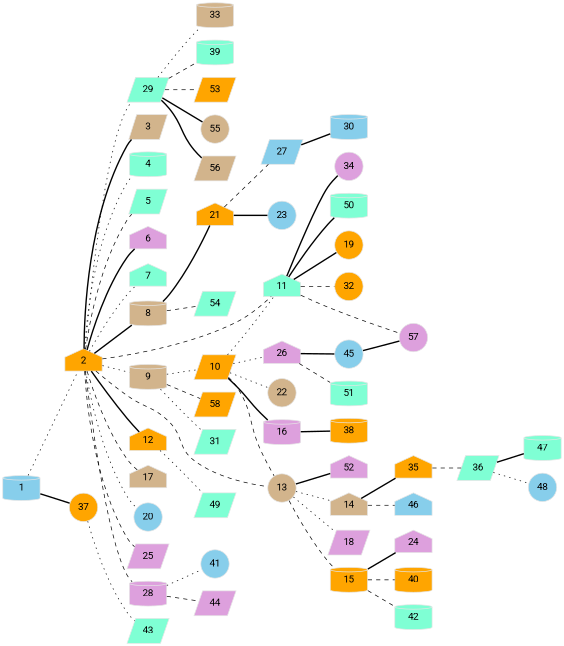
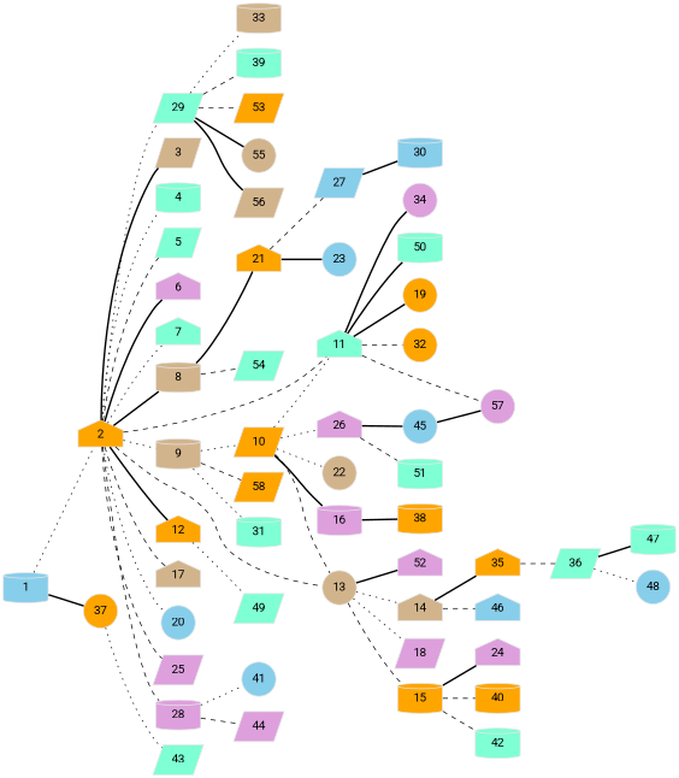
  graph {
    fontname=Roboto
    rankdir=LR
    node [color=gray90 fillcolor=aquamarine fontname=Roboto shape=cylinder style=filled]
    edge [fontname=Roboto style=bold]
    1 [fillcolor=skyblue]
    2 [fillcolor=orange shape=house]
    37 [fillcolor=orange shape=circle]
    3 [fillcolor=tan shape=parallelogram]
    4
    5 [shape=parallelogram]
    6 [fillcolor=plum shape=house]
    7 [shape=house]
    8 [fillcolor=tan]
    9 [fillcolor=tan]
    11 [shape=house]
    12 [fillcolor=orange shape=house]
    13 [fillcolor=tan shape=circle]
    17 [fillcolor=tan shape=house]
    20 [fillcolor=skyblue shape=circle]
    25 [fillcolor=plum shape=parallelogram]
    28 [fillcolor=plum]
    29 [shape=parallelogram]
    43 [shape=parallelogram]
    21 [fillcolor=orange shape=house]
    54 [shape=parallelogram]
    10 [fillcolor=orange shape=parallelogram]
-   31 [shape=parallelogram]
+   31
    58 [fillcolor=orange shape=parallelogram]
    19 [fillcolor=orange shape=circle]
    32 [fillcolor=orange shape=circle]
    34 [fillcolor=plum shape=circle]
    50
    57 [fillcolor=plum shape=circle]
    49 [shape=parallelogram]
    14 [fillcolor=tan shape=house]
    15 [fillcolor=orange]
    18 [fillcolor=plum shape=parallelogram]
    52 [fillcolor=plum shape=house]
    41 [fillcolor=skyblue shape=circle]
    44 [fillcolor=plum shape=parallelogram]
    33 [fillcolor=tan]
    39
    53 [fillcolor=orange shape=parallelogram]
    55 [fillcolor=tan shape=circle]
    56 [fillcolor=tan shape=parallelogram]
    23 [fillcolor=skyblue shape=circle]
    27 [fillcolor=skyblue shape=parallelogram]
    16 [fillcolor=plum]
    22 [fillcolor=tan shape=circle]
    26 [fillcolor=plum shape=house]
    38 [fillcolor=orange]
    45 [fillcolor=skyblue shape=circle]
    51
    35 [fillcolor=orange shape=house]
    46 [fillcolor=skyblue shape=house]
    24 [fillcolor=plum shape=house]
    40 [fillcolor=orange]
    42
    36 [shape=parallelogram]
    30 [fillcolor=skyblue]
    47
    48 [fillcolor=skyblue shape=circle]
    1 -- 2 [style=dotted]
    1 -- 37
    2 -- 3
    2 -- 4 [style=dotted]
    2 -- 5 [style=dashed]
    2 -- 6
    2 -- 7 [style=dotted]
    2 -- 8
    2 -- 9 [style=dotted]
    2 -- 11 [style=dashed]
    2 -- 12
    2 -- 13 [style=dashed]
    2 -- 17 [style=dashed]
    2 -- 20 [style=dotted]
    2 -- 25 [style=dashed]
    2 -- 28 [style=dashed]
    2 -- 29 [style=dotted]
    37 -- 43 [style=dotted]
    8 -- 21
    8 -- 54 [style=dashed]
    9 -- 10 [style=dotted]
    9 -- 31 [style=dotted]
    9 -- 58 [style=dashed]
    11 -- 19
    11 -- 32 [style=dashed]
    11 -- 34
    11 -- 50
    11 -- 57 [style=dashed]
    12 -- 49 [style=dotted]
    13 -- 14 [style=dotted]
    13 -- 15 [style=dashed]
    13 -- 18 [style=dotted]
    13 -- 52
    28 -- 41 [style=dotted]
    28 -- 44 [style=dashed]
    29 -- 33 [style=dotted]
    29 -- 39 [style=dashed]
    29 -- 53 [style=dashed]
    29 -- 55
    29 -- 56
    21 -- 23
    21 -- 27 [style=dashed]
    10 -- 11 [style=dotted]
    10 -- 13 [style=dashed]
    10 -- 16
    10 -- 22 [style=dotted]
    10 -- 26 [style=dotted]
    14 -- 35
    14 -- 46 [style=dashed]
    15 -- 24
    15 -- 40 [style=dashed]
    15 -- 42 [style=dashed]
    27 -- 30
    16 -- 38
    26 -- 45
    26 -- 51 [style=dashed]
    45 -- 57
    35 -- 36 [style=dashed]
    36 -- 47
    36 -- 48 [style=dotted]
  }
